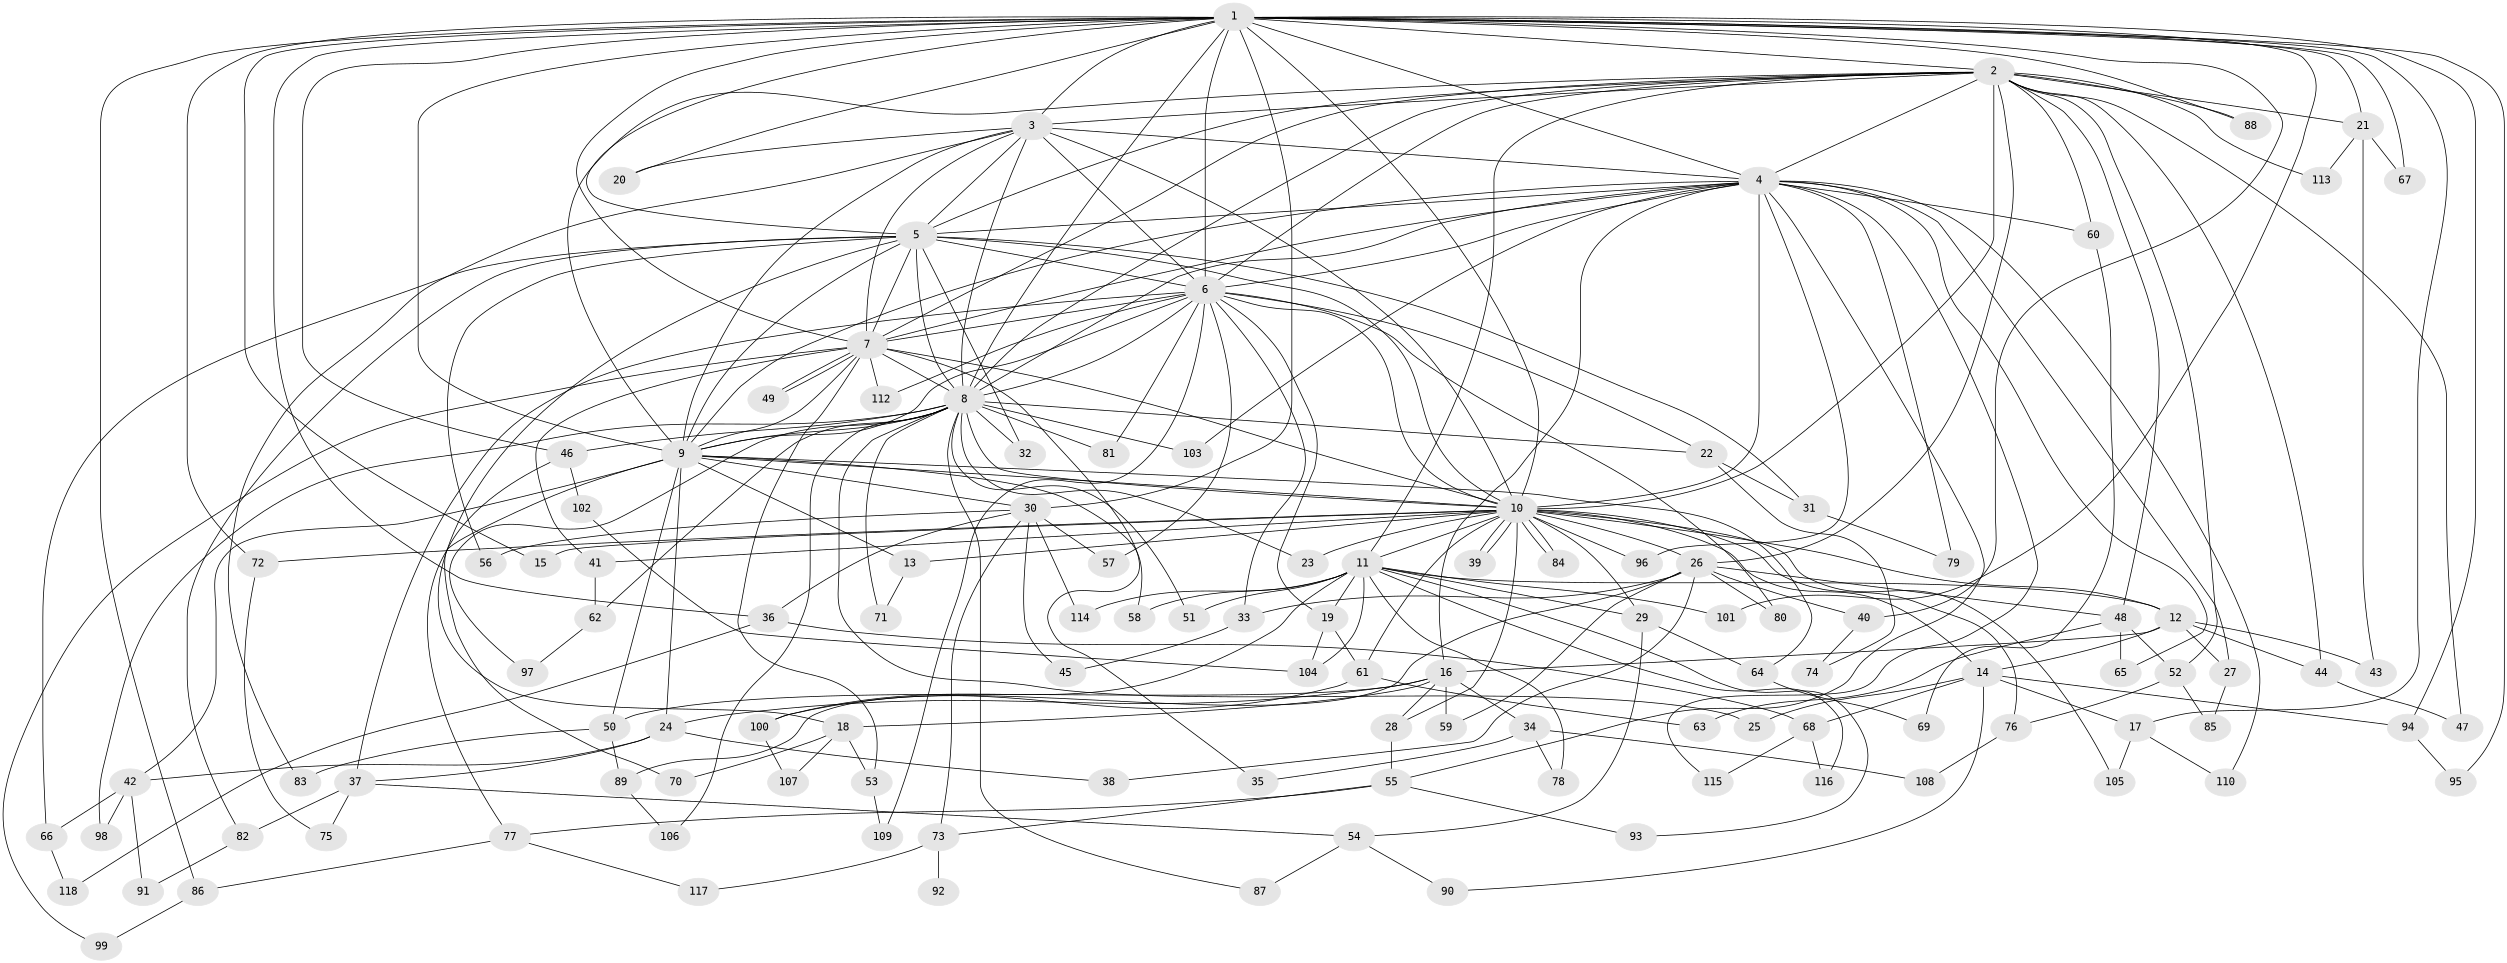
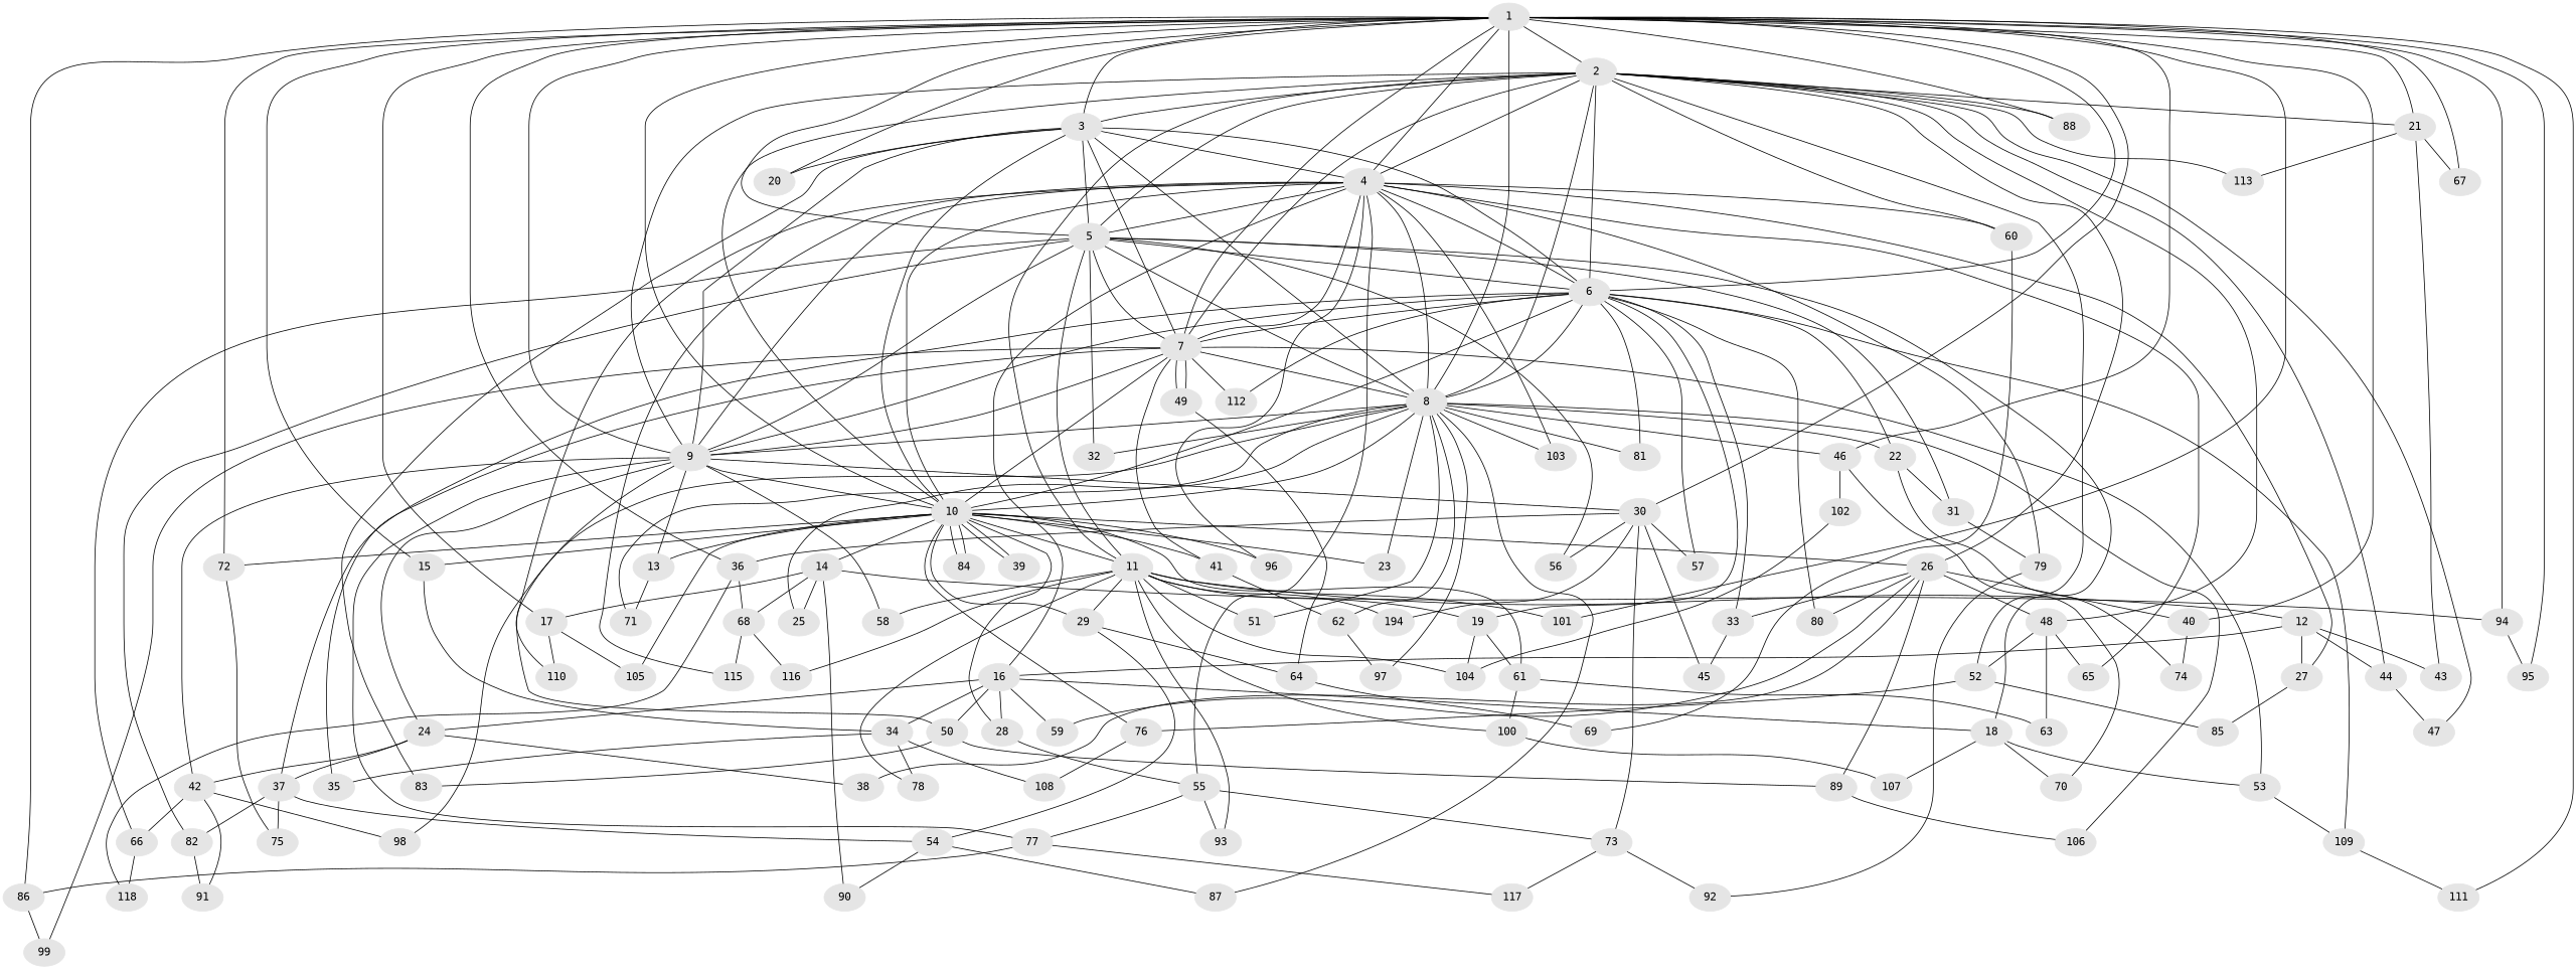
  graph {
    fontname="DejaVu Sans Mono"
    node [color=gray90 fontname="DejaVu Sans Mono" style=filled]
    edge [fontname="DejaVu Sans Mono"]
    1
    2
    3
    4
    5
    6
    7
    8
    9
    10
    15
    17
    20
    21
    30
    36
    40
    46
    67
    72
    86
    88
    94
    95
    101
+   111
    11
    26
    44
    47
    48
    52
    60
    113
    83
    16
    27
    55
    65
    79
    96
    103
    110
    115
    18
    31
    32
    56
    66
    82
    19
    22
    33
    37
    57
    80
    81
    109
    112
    35
    41
    49
    53
    99
    23
    25
    51
    62
    71
    87
    97
    98
    106
    13
    24
    42
    50
    58
    64
    77
    12
    14
    28
    29
    39
    61
    76
    84
    105
    34
    43
-   114
+   114 [label=194]
    45
    73
    68
    118
    74
    70
    102
    75
    78
    93
    100
    104
    116
    59
    38
    89
    63
    85
    69
    92
    107
    91
    54
    117
    90
    108
    1 -- 2
    1 -- 3
    1 -- 4
    1 -- 5
    1 -- 6
    1 -- 7
    1 -- 8
    1 -- 9
    1 -- 10
    1 -- 15
    1 -- 17
    1 -- 20
    1 -- 21
    1 -- 30
    1 -- 36
    1 -- 40
    1 -- 46
    1 -- 67
    1 -- 72
    1 -- 86
    1 -- 88
    1 -- 94
    1 -- 95
    1 -- 101
+   1 -- 111
    2 -- 3
    2 -- 4
    2 -- 5
    2 -- 6
    2 -- 7
    2 -- 8
    2 -- 9
    2 -- 10
    2 -- 21
    2 -- 88
    2 -- 11
    2 -- 26
    2 -- 44
    2 -- 47
    2 -- 48
    2 -- 52
    2 -- 60
    2 -- 113
    3 -- 4
    3 -- 5
    3 -- 6
    3 -- 7
    3 -- 8
    3 -- 9
    3 -- 10
    3 -- 20
    3 -- 83
    4 -- 5
    4 -- 6
    4 -- 7
    4 -- 8
    4 -- 9
    4 -- 10
    4 -- 60
    4 -- 16
    4 -- 27
    4 -- 55
    4 -- 65
    4 -- 79
    4 -- 96
    4 -- 103
    4 -- 110
    4 -- 115
    5 -- 6
    5 -- 7
    5 -- 8
    5 -- 9
-   5 -- 10
+   5 -- 11
    5 -- 18
    5 -- 31
    5 -- 32
    5 -- 56
    5 -- 66
    5 -- 82
    6 -- 7
    6 -- 8
    6 -- 9
    6 -- 10
    6 -- 19
    6 -- 22
    6 -- 33
    6 -- 37
    6 -- 57
    6 -- 80
    6 -- 81
    6 -- 109
    6 -- 112
    7 -- 8
    7 -- 9
    7 -- 10
    7 -- 112
    7 -- 35
    7 -- 41
    7 -- 49
    7 -- 49
    7 -- 53
    7 -- 99
    8 -- 9
    8 -- 10
    8 -- 46
    8 -- 103
    8 -- 32
    8 -- 22
    8 -- 81
    8 -- 23
    8 -- 25
    8 -- 51
    8 -- 62
    8 -- 71
    8 -- 87
    8 -- 97
    8 -- 98
    8 -- 106
    9 -- 10
    9 -- 30
    9 -- 13
    9 -- 24
    9 -- 42
    9 -- 50
    9 -- 58
-   9 -- 64
+   49 -- 64
    9 -- 77
    10 -- 15
    10 -- 72
    10 -- 11
    10 -- 26
    10 -- 96
    10 -- 41
    10 -- 23
    10 -- 13
-   10 -- 12
    10 -- 14
    10 -- 28
    10 -- 29
    10 -- 39
    10 -- 39
    10 -- 61
    10 -- 76
    10 -- 84
    10 -- 84
    10 -- 105
+   15 -- 34
    17 -- 110
    17 -- 105
    21 -- 67
    21 -- 113
    21 -- 43
    30 -- 36
    30 -- 56
    30 -- 57
    30 -- 114
    30 -- 45
    30 -- 73
    36 -- 68
    36 -- 118
    40 -- 74
    46 -- 70
    46 -- 102
    72 -- 75
    86 -- 99
    94 -- 95
    11 -- 101
    11 -- 19
    11 -- 51
    11 -- 58
    11 -- 12
    11 -- 29
    11 -- 114
    11 -- 78
    11 -- 93
    11 -- 100
    11 -- 104
    11 -- 116
    26 -- 40
    26 -- 48
    26 -- 33
    26 -- 80
    26 -- 59
    26 -- 38
    26 -- 89
    44 -- 47
    48 -- 52
    48 -- 65
    48 -- 63
    52 -- 76
    52 -- 85
    60 -- 69
    16 -- 18
    16 -- 24
    16 -- 50
    16 -- 28
    16 -- 34
    16 -- 59
    27 -- 85
    55 -- 77
    55 -- 73
    55 -- 93
+   79 -- 92
    18 -- 53
    18 -- 70
    18 -- 107
    31 -- 79
    66 -- 118
    82 -- 91
    19 -- 61
    19 -- 104
    22 -- 31
    22 -- 74
    33 -- 45
    37 -- 82
    37 -- 75
    37 -- 54
+   109 -- 111
    41 -- 62
    53 -- 109
    62 -- 97
    13 -- 71
    24 -- 37
    24 -- 42
    24 -- 38
    42 -- 66
    42 -- 98
    42 -- 91
    50 -- 83
    50 -- 89
    64 -- 69
    77 -- 86
    77 -- 117
    12 -- 44
    12 -- 16
    12 -- 27
-   12 -- 14
    12 -- 43
    14 -- 17
    14 -- 94
    14 -- 25
    14 -- 68
    14 -- 90
    28 -- 55
    29 -- 64
    29 -- 54
    61 -- 100
    61 -- 63
    76 -- 108
    34 -- 35
    34 -- 78
    34 -- 108
    73 -- 92
    73 -- 117
    68 -- 115
    68 -- 116
    102 -- 104
    100 -- 107
    89 -- 106
    54 -- 87
    54 -- 90
  }
